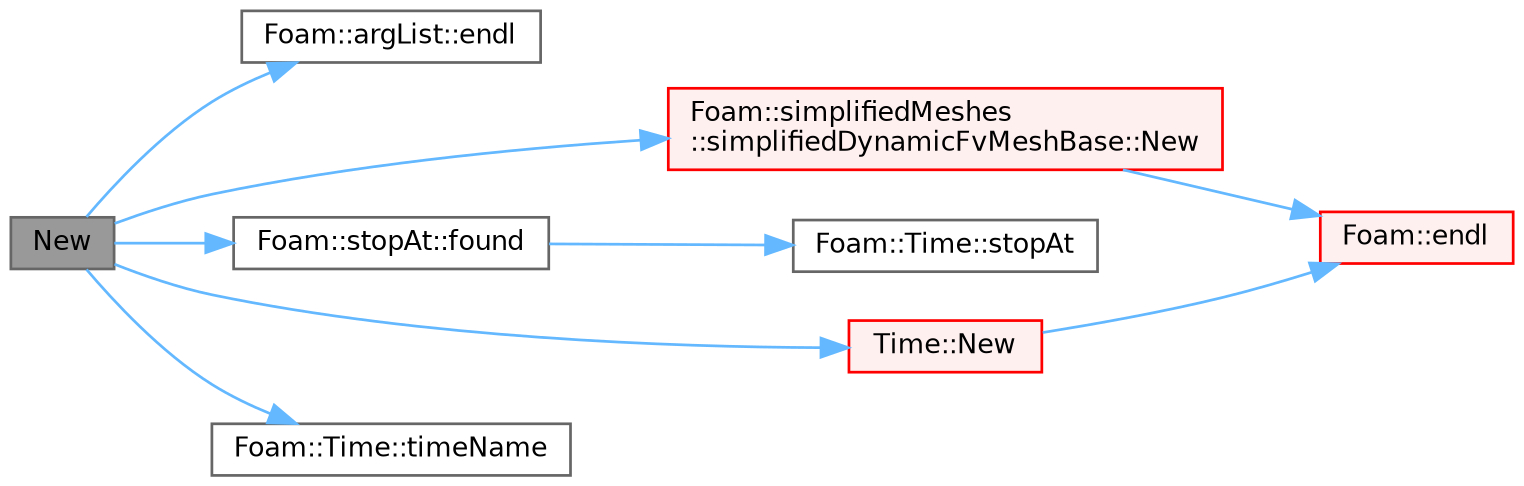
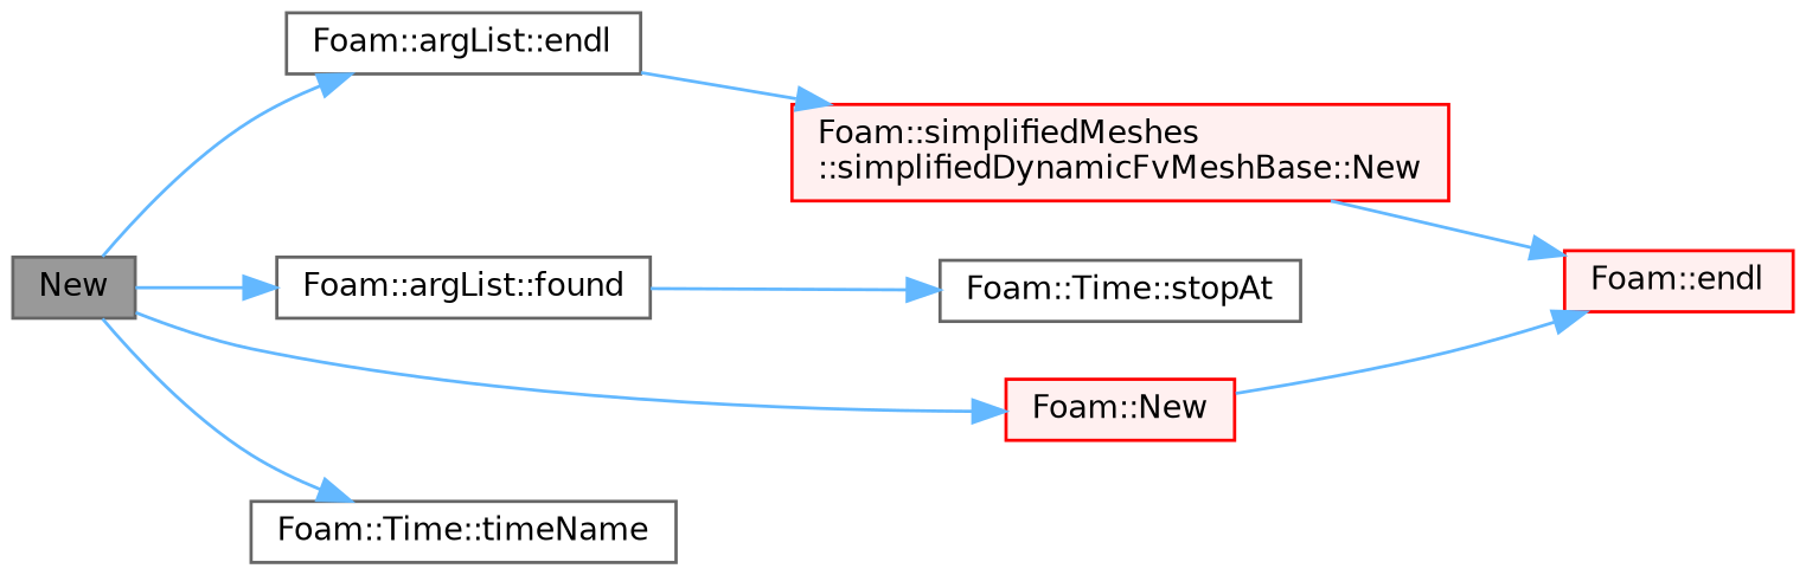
  digraph {
    rankdir=LR
    node [color=grey40 fillcolor=white fontname=Helvetica fontsize=10 shape=box style=filled]
    edge [color=steelblue1 fontname=Helvetica fontsize=10 labelfontname=Helvetica labelfontsize=10 style=solid]
    n1 [color=gray40 fillcolor=grey60 fontcolor=black height=0.2 label=New width=0.4]
    n2 [height=0.2 label="Foam::argList::endl" width=0.4]
-   n3 [height=0.2 label="Foam::stopAt::found" width=0.4]
+   n3 [height=0.2 label="Foam::argList::found" width=0.4]
    n4 [color=red fillcolor="#FFF0F0" height=0.2 label="Foam::simplifiedMeshes\l::simplifiedDynamicFvMeshBase::New" width=0.4]
-   n5 [color=red fillcolor="#FFF0F0" height=0.2 label="Time::New" width=0.4]
+   n5 [color=red fillcolor="#FFF0F0" height=0.2 label="Foam::New" width=0.4]
    n6 [height=0.2 label="Foam::Time::timeName" width=0.4]
    n7 [color=red fillcolor="#FFF0F0" height=0.2 label="Foam::endl" width=0.4]
    n8 [height=0.2 label="Foam::Time::stopAt" width=0.4]
    n1 -> n2
    n1 -> n3
-   n1 -> n4
+   n2 -> n4
    n1 -> n5
    n1 -> n6
    n3 -> n8
    n4 -> n7
    n5 -> n7
  }
